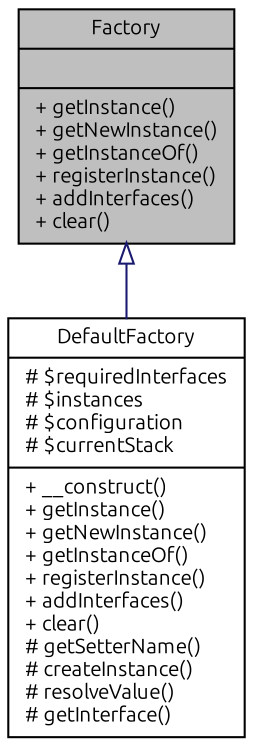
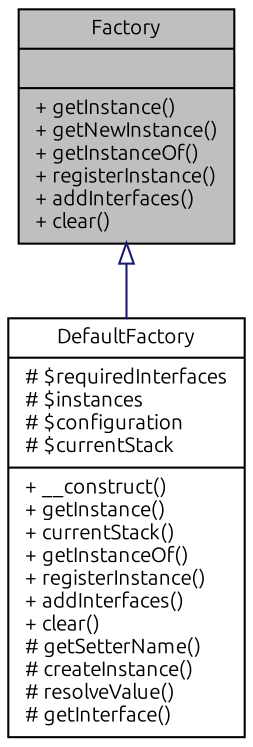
  digraph {
    fontname=Ubuntu
    node [color=black fontname=Ubuntu fontsize=10 shape=record style=filled]
    n1 [fillcolor=grey75 fontcolor=black height=0.2 label="{Factory\n||+ getInstance()\l+ getNewInstance()\l+ getInstanceOf()\l+ registerInstance()\l+ addInterfaces()\l+ clear()\l}" width=0.4]
-   n2 [fillcolor=white height=0.2 label="{DefaultFactory\n|# $requiredInterfaces\l# $instances\l# $configuration\l# $currentStack\l|+ __construct()\l+ getInstance()\l+ getNewInstance()\l+ getInstanceOf()\l+ registerInstance()\l+ addInterfaces()\l+ clear()\l# getSetterName()\l# createInstance()\l# resolveValue()\l# getInterface()\l}" width=0.4]
+   n2 [fillcolor=white height=0.2 label="{DefaultFactory\n|# $requiredInterfaces\l# $instances\l# $configuration\l# $currentStack\l|+ __construct()\l+ getInstance()\l+ currentStack()\l+ getInstanceOf()\l+ registerInstance()\l+ addInterfaces()\l+ clear()\l# getSetterName()\l# createInstance()\l# resolveValue()\l# getInterface()\l}" width=0.4]
    n1 -> n2 [arrowtail=onormal color=midnightblue dir=back fontname=Ubuntu fontsize=10 labelfontname=Helvetica labelfontsize=10 style=solid]
  }
